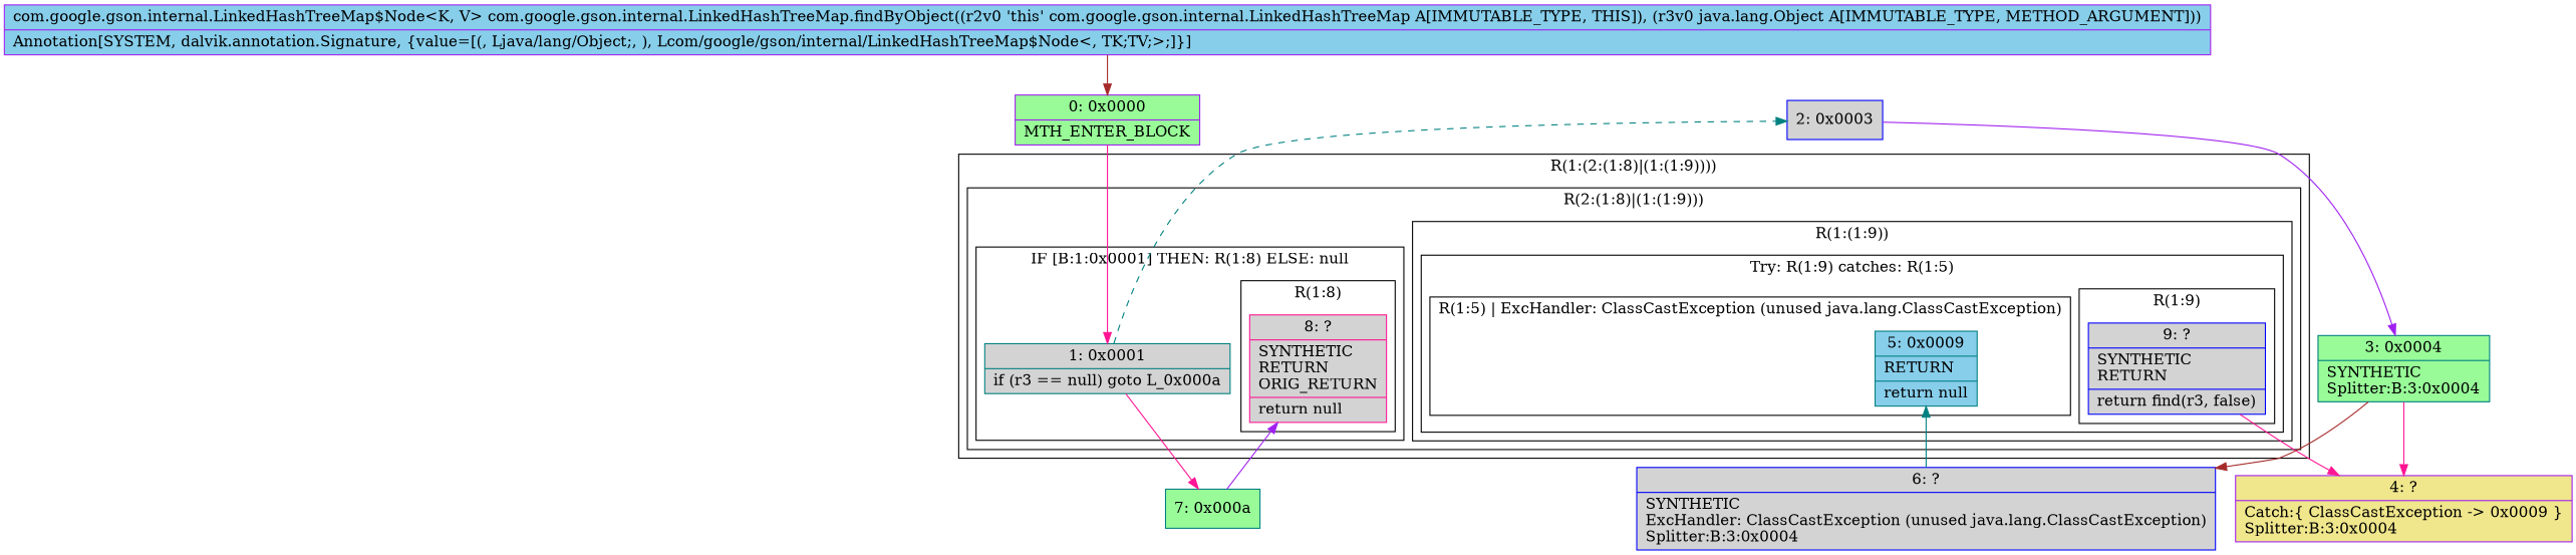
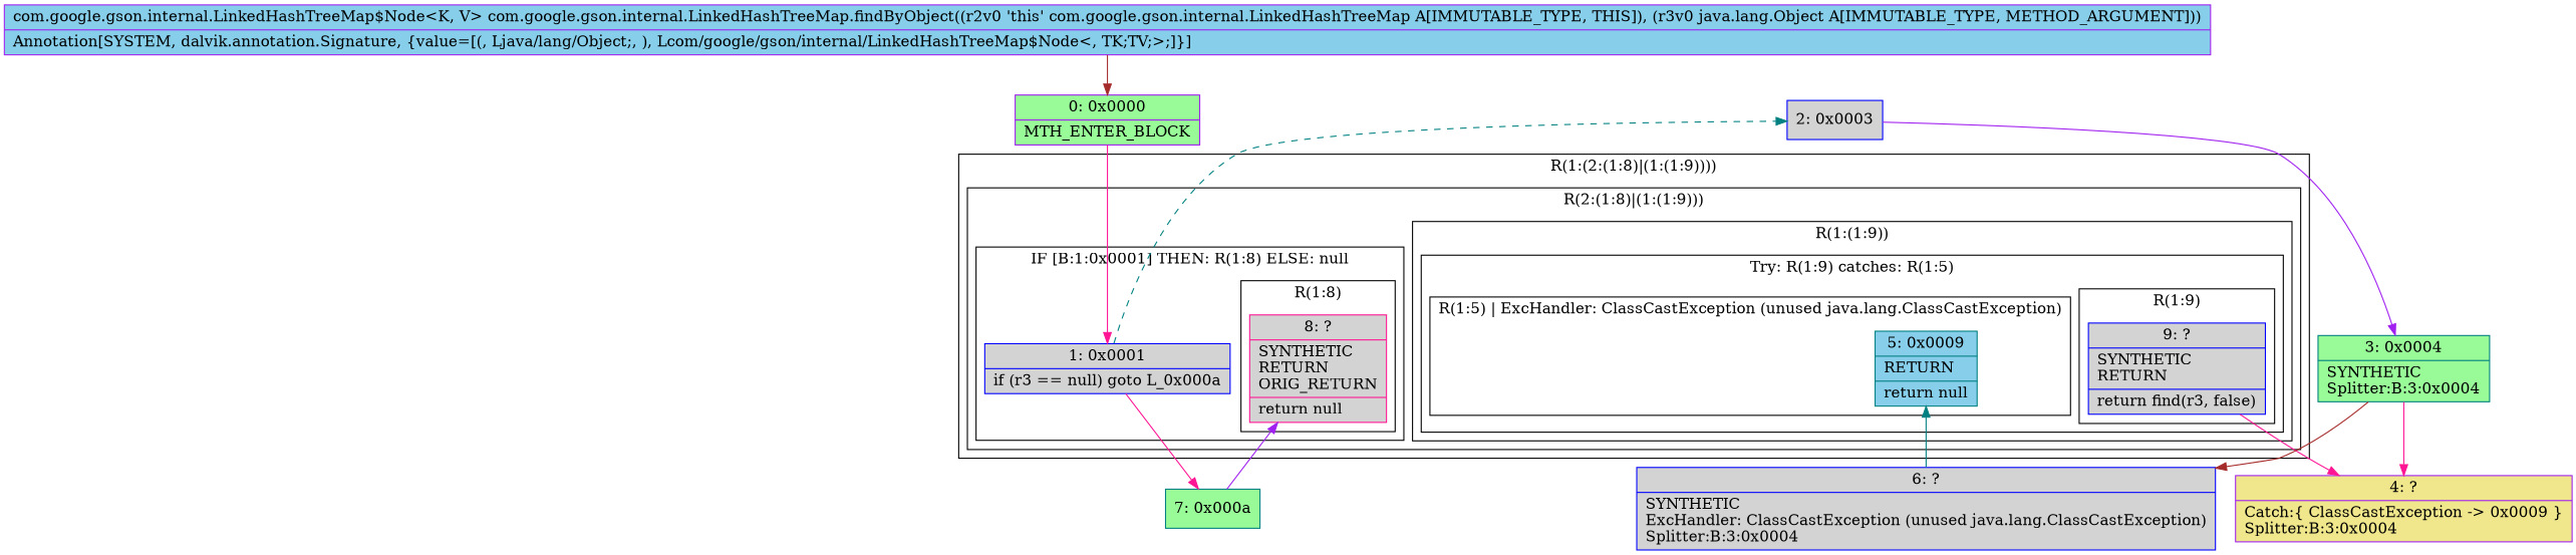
  digraph {
    node [color=blue fillcolor=lightgrey shape=record style=filled]
    edge [color=deeppink]
    n1 [color=deeppink label="{8\:\ ?|SYNTHETIC\lRETURN\lORIG_RETURN\l|return null\l}"]
-   n2 [color=teal label="{1\:\ 0x0001|if (r3 == null) goto L_0x000a\l}"]
+   n2 [label="{1\:\ 0x0001|if (r3 == null) goto L_0x000a\l}"]
    n3 [label="{9\:\ ?|SYNTHETIC\lRETURN\l|return find(r3, false)\l}"]
    n4 [color=teal fillcolor=skyblue label="{5\:\ 0x0009|RETURN\l|return null\l}"]
    n5 [label="{2\:\ 0x0003}"]
    n6 [color=teal fillcolor=palegreen label="{7\:\ 0x000a}"]
    n7 [color=purple fillcolor=khaki label="{4\:\ ?|Catch:\{ ClassCastException \-\> 0x0009 \}\lSplitter:B:3:0x0004\l}"]
    n8 [color=teal fillcolor=palegreen label="{3\:\ 0x0004|SYNTHETIC\lSplitter:B:3:0x0004\l}"]
    n9 [color=purple fillcolor=palegreen label="{0\:\ 0x0000|MTH_ENTER_BLOCK\l}"]
    n10 [label="{6\:\ ?|SYNTHETIC\lExcHandler: ClassCastException (unused java.lang.ClassCastException)\lSplitter:B:3:0x0004\l}"]
    n11 [color=purple fillcolor=skyblue label="{com.google.gson.internal.LinkedHashTreeMap$Node\<K, V\> com.google.gson.internal.LinkedHashTreeMap.findByObject((r2v0 'this' com.google.gson.internal.LinkedHashTreeMap A[IMMUTABLE_TYPE, THIS]), (r3v0 java.lang.Object A[IMMUTABLE_TYPE, METHOD_ARGUMENT]))  | Annotation[SYSTEM, dalvik.annotation.Signature, \{value=[(, Ljava\/lang\/Object;, ), Lcom\/google\/gson\/internal\/LinkedHashTreeMap$Node\<, TK;TV;\>;]\}]\l}"]
    subgraph cluster_1 {
      label="R(1:(2:(1:8)|(1:(1:9))))"
      subgraph cluster_2 {
        label="R(2:(1:8)|(1:(1:9)))"
        subgraph cluster_3 {
          label="IF [B:1:0x0001] THEN: R(1:8) ELSE: null"
          n2
          subgraph cluster_4 {
            label="R(1:8)"
            n1
          }
        }
        subgraph cluster_5 {
          label="R(1:(1:9))"
          subgraph cluster_6 {
            label="Try: R(1:9) catches: R(1:5)"
            subgraph cluster_7 {
              label="R(1:9)"
              n3
            }
            subgraph cluster_8 {
              label="R(1:5) | ExcHandler: ClassCastException (unused java.lang.ClassCastException)\l"
              n4
            }
          }
        }
      }
    }
    subgraph cluster_9 {
      label="R(1:5) | ExcHandler: ClassCastException (unused java.lang.ClassCastException)\l"
    }
    n2 -> n5 [color=teal style=dashed]
    n2 -> n6
    n3 -> n7
    n5 -> n8 [color=purple]
    n6 -> n1 [color=purple]
    n8 -> n7
    n8 -> n10 [color=brown]
    n9 -> n2
    n10 -> n4 [color=teal]
    n11 -> n9 [color=brown]
  }
